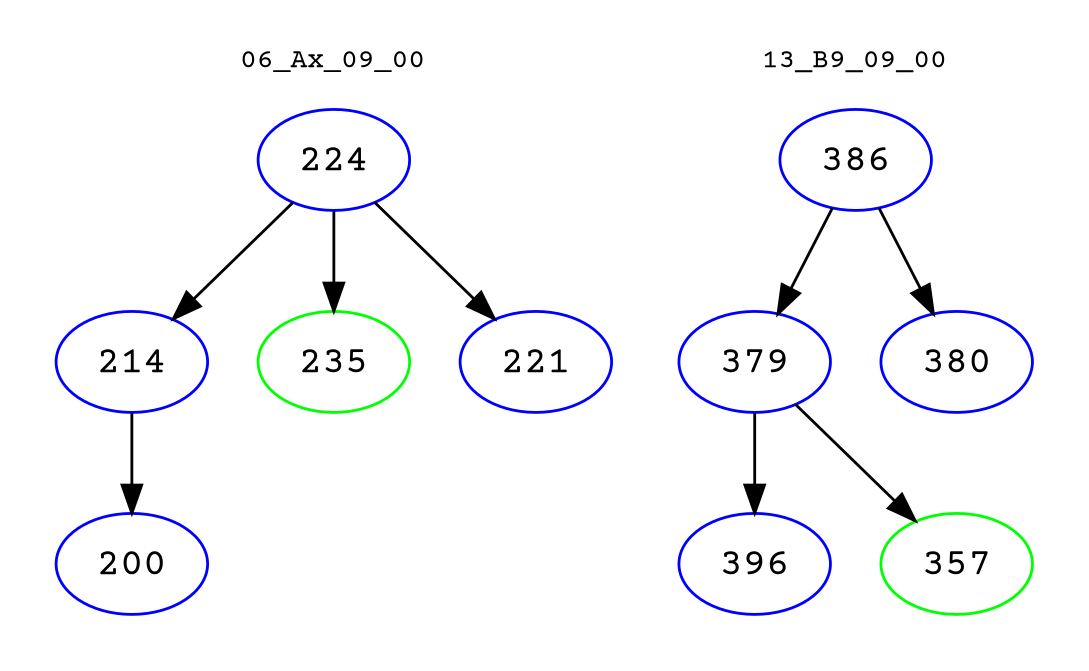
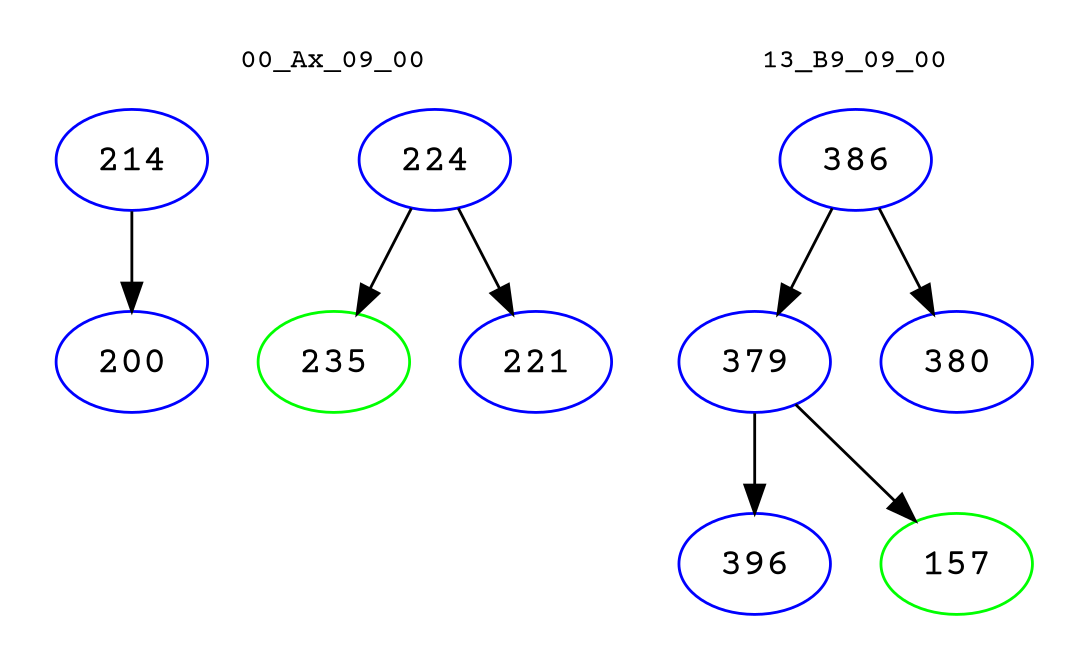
  digraph {
    fontname="Courier Prime"
    node [color=blue fontname="Courier Prime"]
    edge [color=black fontname="Courier Prime"]
    n1 [label=224]
    n2 [label=214]
    n3 [color=green label=235]
    n4 [label=221]
    n5 [label=200]
    n6 [label=386]
    n7 [label=379]
    n8 [label=396]
    n9 [label=380]
-   n10 [color=green label=357]
+   n10 [color=green label=157]
    subgraph cluster_1 {
      color=white
      fontsize=10
-     label="06_Ax_09_00"
+     label="00_Ax_09_00"
      n1
      n2
      n3
      n4
      n5
    }
    subgraph cluster_2 {
      color=white
      fontsize=10
      label="13_B9_09_00"
      n6
      n7
      n8
      n9
      n10
    }
-   n1 -> n2
    n1 -> n3
    n1 -> n4
    n2 -> n5
    n6 -> n7
    n6 -> n9
    n7 -> n8
    n7 -> n10
  }
